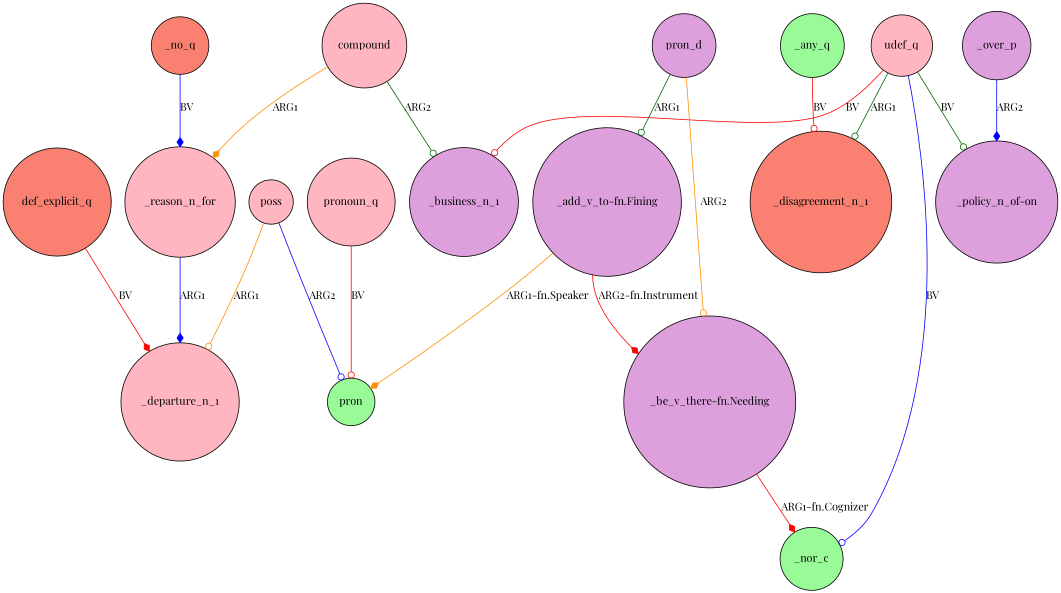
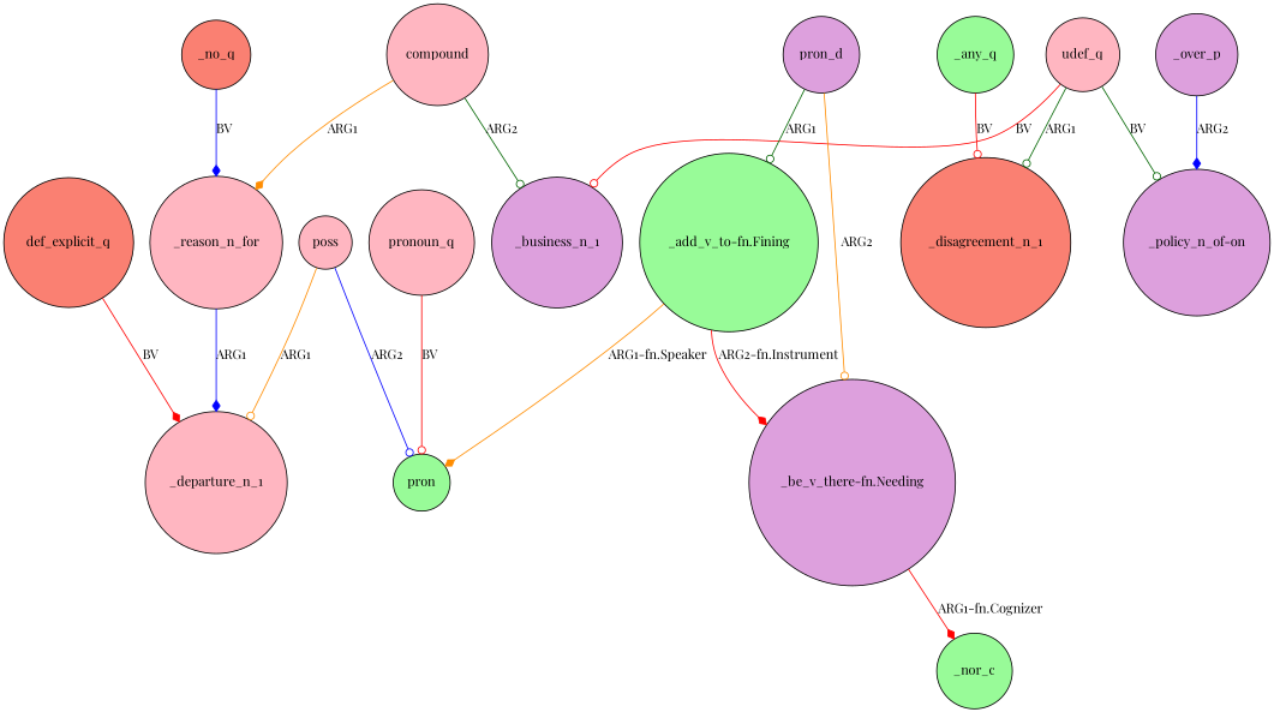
  digraph {
    fontname="Playfair Display"
    node [fillcolor=lightpink fontname="Playfair Display" shape=circle style=filled]
    edge [arrowhead=odot color=red fontname="Playfair Display"]
    _no_q [fillcolor=salmon]
    _reason_n_for
    _departure_n_1
    _over_p [fillcolor=plum]
    "_policy_n_of-on" [fillcolor=plum]
    _disagreement_n_1 [fillcolor=salmon]
    udef_q
    _nor_c [fillcolor=palegreen]
    _business_n_1 [fillcolor=plum]
    compound
    "_be_v_there-fn.Needing" [fillcolor=plum]
    n12 [fillcolor=plum label=pron_d]
-   "_add_v_to-fn.Fining" [fillcolor=plum]
+   "_add_v_to-fn.Fining" [fillcolor=palegreen]
    pron [fillcolor=palegreen]
    pronoun_q
    poss
    _any_q [fillcolor=palegreen]
    def_explicit_q [fillcolor=salmon]
    _no_q -> _reason_n_for [arrowhead=diamond color=blue label=BV]
    _reason_n_for -> _departure_n_1 [arrowhead=diamond color=blue label=ARG1]
    _over_p -> "_policy_n_of-on" [arrowhead=diamond color=blue label=ARG2]
    udef_q -> "_policy_n_of-on" [color=darkgreen label=BV]
    udef_q -> _disagreement_n_1 [color=darkgreen label=ARG1]
-   udef_q -> _nor_c [color=blue label=BV]
    udef_q -> _business_n_1 [label=BV]
    compound -> _reason_n_for [arrowhead=diamond color=darkorange label=ARG1]
    compound -> _business_n_1 [color=darkgreen label=ARG2]
    "_be_v_there-fn.Needing" -> _nor_c [arrowhead=diamond label="ARG1-fn.Cognizer"]
    n12 -> "_be_v_there-fn.Needing" [color=darkorange label=ARG2]
    n12 -> "_add_v_to-fn.Fining" [color=darkgreen label=ARG1]
    "_add_v_to-fn.Fining" -> "_be_v_there-fn.Needing" [arrowhead=diamond label="ARG2-fn.Instrument"]
    "_add_v_to-fn.Fining" -> pron [arrowhead=diamond color=darkorange label="ARG1-fn.Speaker"]
    pronoun_q -> pron [label=BV]
    poss -> _departure_n_1 [color=darkorange label=ARG1]
    poss -> pron [color=blue label=ARG2]
    _any_q -> _disagreement_n_1 [label=BV]
    def_explicit_q -> _departure_n_1 [arrowhead=diamond label=BV]
  }
